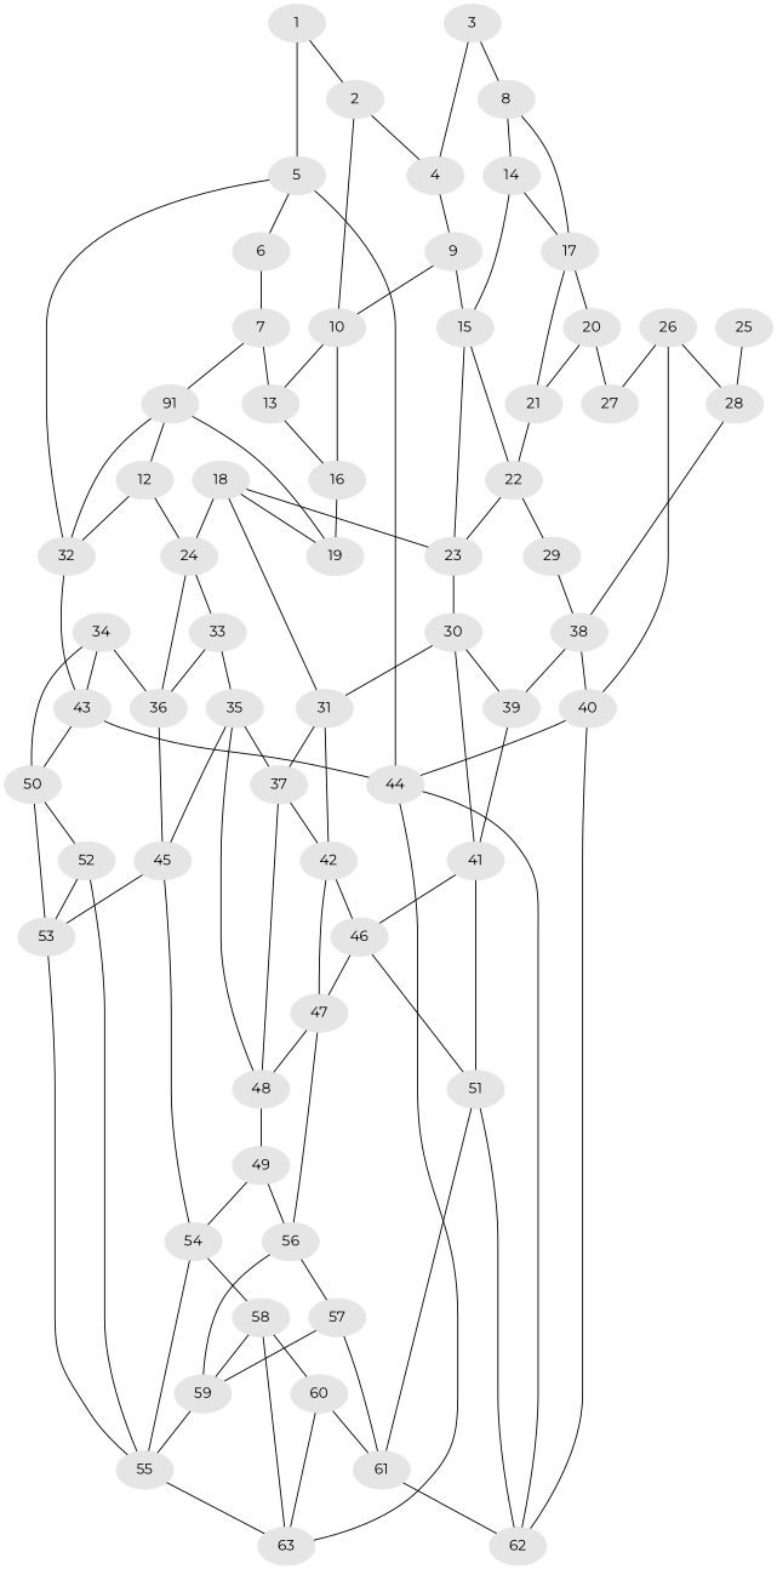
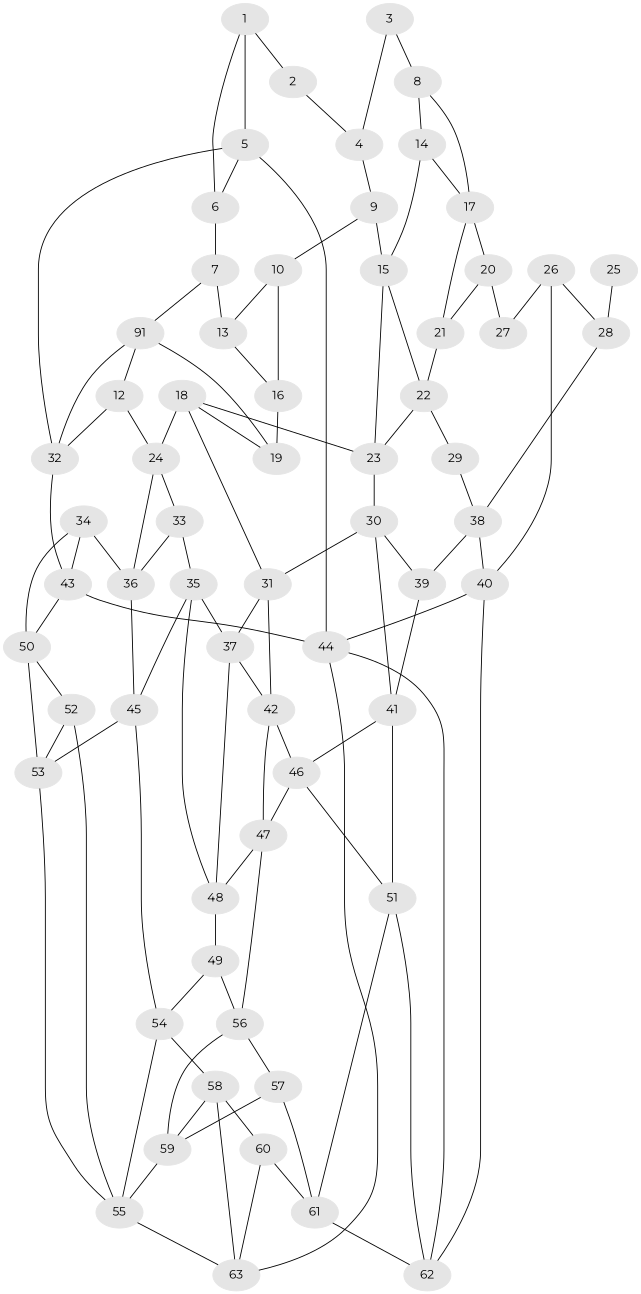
  graph {
    fontname=Montserrat
    node [color=gray90 fontname=Montserrat style=filled]
    edge [fontname=Montserrat weight=1.0]
    1
    2
    5
    6
    4
    10
    32
    44
    7
    9
    13
    16
    3
    8
    14
    17
    15
    43
    62
    63
    n21 [label=91]
    12
    19
    20
    21
    22
    23
    24
    33
    36
    29
    30
    27
    18
    31
    37
    42
    38
    39
    41
    35
    45
    25
    28
    26
    40
    46
    51
    48
    47
    50
    34
    53
    52
    54
    49
    61
    56
    55
    58
    57
    59
    60
    1 -- 2
    1 -- 5
+   1 -- 6
    2 -- 4
-   2 -- 10
    5 -- 6
    5 -- 32
    5 -- 44 [weight=2.0]
    6 -- 7
    4 -- 9
    10 -- 13
    10 -- 16
    32 -- 43
    44 -- 62
    44 -- 63
    7 -- 13 [weight=2.0]
    7 -- n21
    9 -- 10
    9 -- 15
    13 -- 16
    16 -- 19 [weight=2.0]
    3 -- 4 [weight=2.0]
    3 -- 8 [weight=2.0]
    8 -- 14
    8 -- 17
    14 -- 17
    14 -- 15
    17 -- 20
    17 -- 21
    15 -- 22
    15 -- 23
    43 -- 44
    43 -- 50
    n21 -- 32
    n21 -- 12
    n21 -- 19
    12 -- 32
    12 -- 24
    20 -- 21
    20 -- 27 [weight=2.0]
    21 -- 22
    22 -- 23
    22 -- 29
    23 -- 30
    24 -- 33
    24 -- 36
    33 -- 36
    33 -- 35
    36 -- 45
    29 -- 38
    30 -- 31
    30 -- 39
    30 -- 41
    18 -- 19
    18 -- 23
    18 -- 24
    18 -- 31
    31 -- 37
    31 -- 42
    37 -- 42
    37 -- 48
    42 -- 46
    42 -- 47
    38 -- 39
    38 -- 40
    39 -- 41
    41 -- 46
    41 -- 51
    35 -- 37
    35 -- 45
    35 -- 48
    45 -- 53
    45 -- 54
    25 -- 28 [weight=2.0]
    28 -- 38
    26 -- 27
    26 -- 28
    26 -- 40
    40 -- 44
    40 -- 62
    46 -- 51
    46 -- 47
    51 -- 62
    51 -- 61
    48 -- 49
    47 -- 48
    47 -- 56
    50 -- 53
    50 -- 52
    34 -- 43
    34 -- 36
    34 -- 50
    53 -- 55
    52 -- 53
    52 -- 55
    54 -- 55
    54 -- 58
    49 -- 54
    49 -- 56
    61 -- 62
    56 -- 57
    56 -- 59
    55 -- 63
    58 -- 63
    58 -- 59
    58 -- 60
    57 -- 61
    57 -- 59
    59 -- 55
    60 -- 63
    60 -- 61
  }
